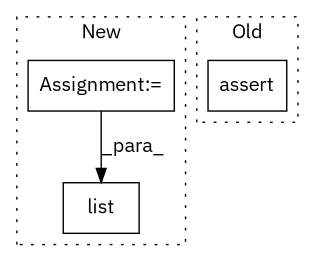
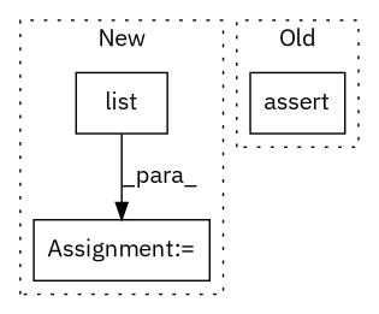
  digraph {
    fontname="IBM Plex Sans"
    node [shape=box fontname="IBM Plex Sans"]
    n1 [a=32 l="5,1" label=list s="1528,1544"]
    n2 [a=7 l=1 label="Assignment:=" s=1527]
    n3 [a=6 l=7 label=assert s=3429]
    subgraph cluster_1 {
      label=New
      style=dotted
      n1
      n2
    }
    subgraph cluster_2 {
      label=Old
      style=dotted
      n3
    }
-   n2 -> n1 [label=_para_ fontname="IBM Plex Sans"]
+   n1 -> n2 [label=_para_ fontname="IBM Plex Sans"]
  }
